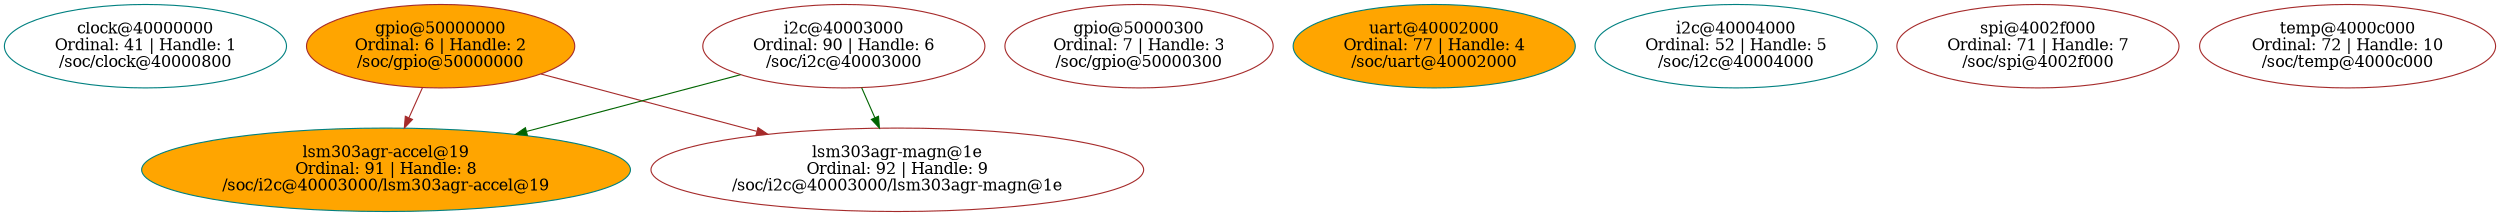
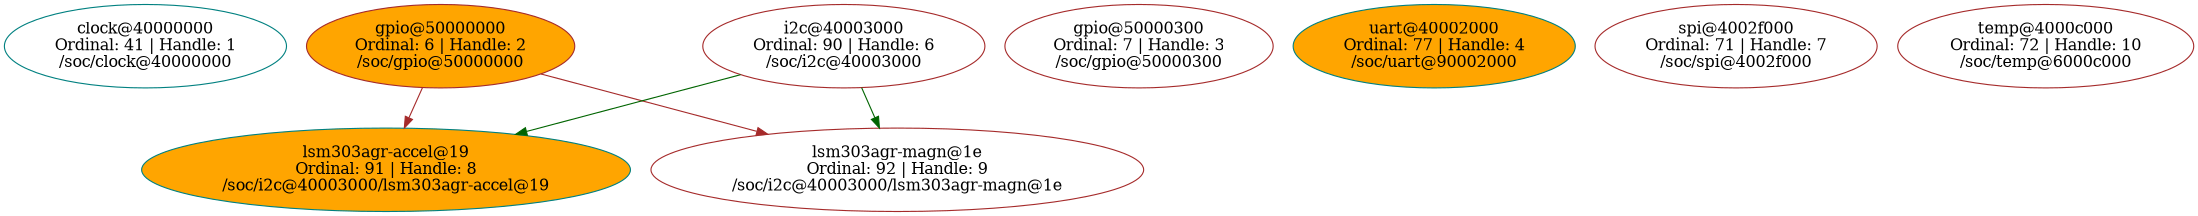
  digraph {
    node [color=brown fillcolor=white style=filled]
    edge [color=brown]
-   n1 [color=teal label="clock@40000000\nOrdinal: 41 | Handle: 1\n/soc/clock@40000800"]
+   n1 [color=teal label="clock@40000000\nOrdinal: 41 | Handle: 1\n/soc/clock@40000000"]
    n2 [fillcolor=orange label="gpio@50000000\nOrdinal: 6 | Handle: 2\n/soc/gpio@50000000"]
    n3 [color=teal fillcolor=orange label="lsm303agr-accel@19\nOrdinal: 91 | Handle: 8\n/soc/i2c@40003000/lsm303agr-accel@19"]
    n4 [label="lsm303agr-magn@1e\nOrdinal: 92 | Handle: 9\n/soc/i2c@40003000/lsm303agr-magn@1e"]
    n5 [label="gpio@50000300\nOrdinal: 7 | Handle: 3\n/soc/gpio@50000300"]
-   n6 [color=teal fillcolor=orange label="uart@40002000\nOrdinal: 77 | Handle: 4\n/soc/uart@40002000"]
-   n7 [color=teal label="i2c@40004000\nOrdinal: 52 | Handle: 5\n/soc/i2c@40004000"]
+   n6 [color=teal fillcolor=orange label="uart@40002000\nOrdinal: 77 | Handle: 4\n/soc/uart@90002000"]
    n8 [label="i2c@40003000\nOrdinal: 90 | Handle: 6\n/soc/i2c@40003000"]
    n9 [label="spi@4002f000\nOrdinal: 71 | Handle: 7\n/soc/spi@4002f000"]
-   n10 [label="temp@4000c000\nOrdinal: 72 | Handle: 10\n/soc/temp@4000c000"]
+   n10 [label="temp@4000c000\nOrdinal: 72 | Handle: 10\n/soc/temp@6000c000"]
    n2 -> n3
    n2 -> n4
    n8 -> n3 [color=darkgreen]
    n8 -> n4 [color=darkgreen]
  }
